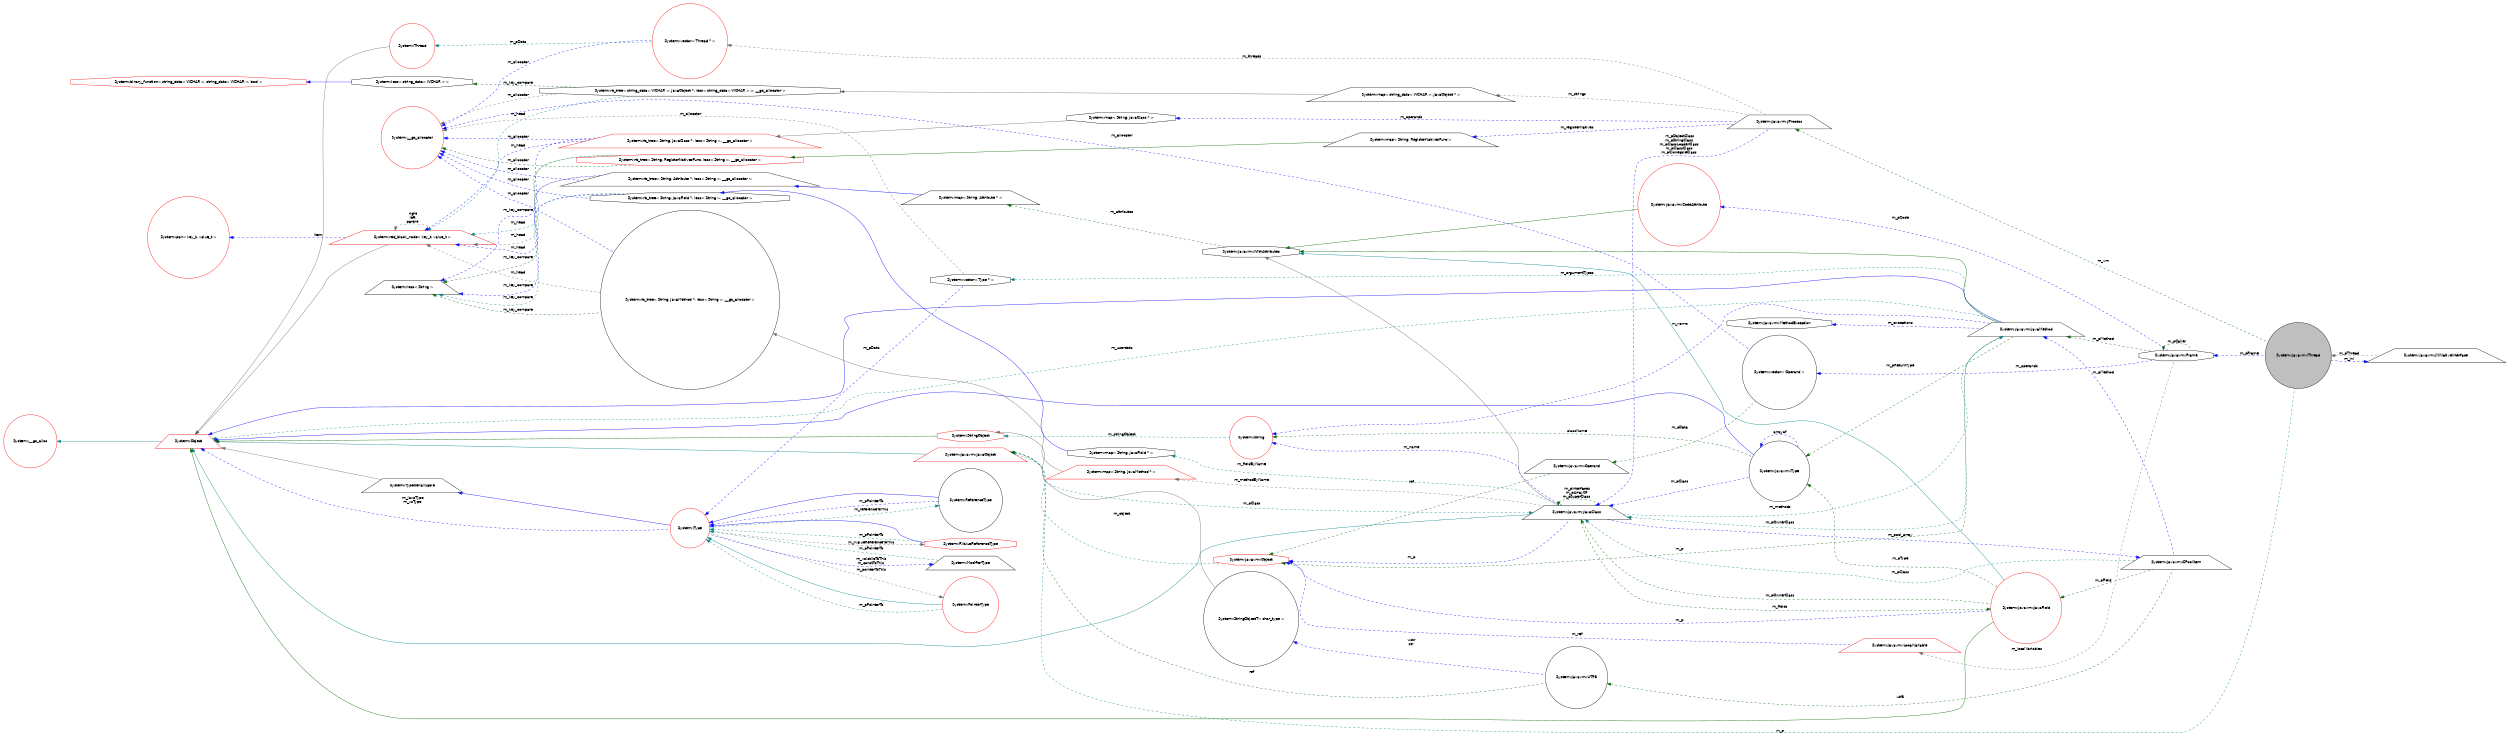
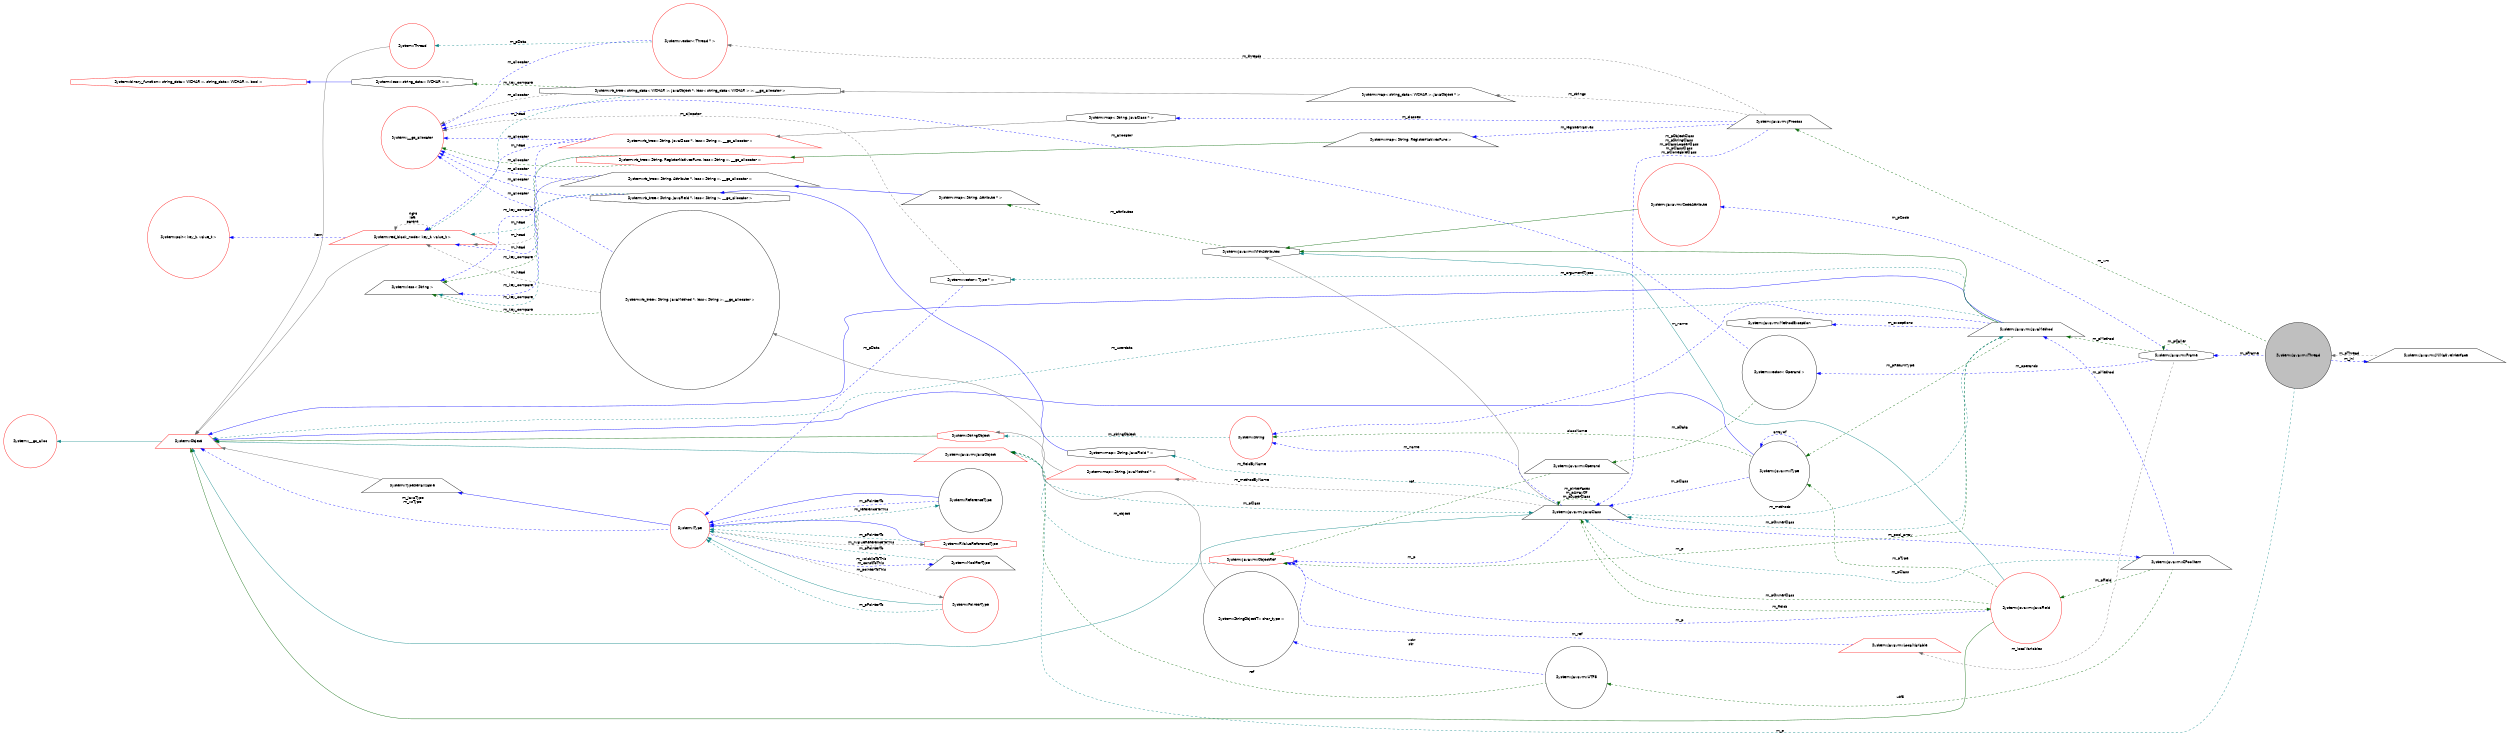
  digraph {
    rankdir=LR
    node [color=black fillcolor=white fontname=Helvetica fontsize=10 shape=trapezium style=filled]
    edge [color=blue dir=back fontname=Helvetica fontsize=10 labelfontname=Helvetica labelfontsize=10 style=dashed]
    n1 [fillcolor=grey75 fontcolor=black height=0.2 label="System::javavm::Thread" shape=circle width=0.4]
    n2 [height=0.2 label="System::javavm::JNINativeInterface" width=0.4]
    n3 [color=red height=0.2 label="System::javavm::JavaObject" width=0.4]
-   n4 [color=red height=0.2 label="System::javavm::Object" shape=octagon width=0.4]
+   n4 [color=red height=0.2 label="System::javavm::ObjectRef" shape=octagon width=0.4]
    n5 [height=0.2 label="System::javavm::UTF8" shape=circle width=0.4]
    n6 [height=0.2 label="System::javavm::JavaClass" width=0.4]
    n7 [height=0.2 label="System::javavm::JavaMethod" width=0.4]
    n8 [color=red height=0.2 label="System::javavm::JavaField" shape=circle width=0.4]
    n9 [color=red height=0.2 label="System::javavm::LocalVariable" width=0.4]
    n10 [height=0.2 label="System::javavm::Operand" width=0.4]
    n11 [height=0.2 label="System::javavm::CPoolItem" width=0.4]
    n12 [color=red height=0.2 label="System::Object" width=0.4]
    n13 [color=red height=0.2 label="System::red_black_node\< key_t, value_t \>" width=0.4]
    n14 [height=0.2 label="System::javavm::Type" shape=circle width=0.4]
    n15 [color=red height=0.2 label="System::StringObject" shape=octagon width=0.4]
    n16 [color=red height=0.2 label="System::Type" shape=circle width=0.4]
    n17 [height=0.2 label="System::TypeSerializable" width=0.4]
    n18 [color=red height=0.2 label="System::Thread" shape=circle width=0.4]
    n19 [height=0.2 label="System::javavm::JProcess" width=0.4]
    n20 [height=0.2 label="System::rb_tree\< String, Attribute *, less\< String \>, __gc_allocator \>" width=0.4]
    n21 [height=0.2 label="System::rb_tree\< String, JavaMethod *, less\< String \>, __gc_allocator \>" shape=circle width=0.4]
    n22 [height=0.2 label="System::rb_tree\< String, JavaField *, less\< String \>, __gc_allocator \>" shape=octagon width=0.4]
    n23 [height=0.2 label="System::rb_tree\< string_data\< WCHAR \>, JavaObject *, less\< string_data\< WCHAR \> \>, __gc_allocator \>" shape=octagon width=0.4]
    n24 [color=red height=0.2 label="System::rb_tree\< String, RegisterNativesFunc, less\< String \>, __gc_allocator \>" shape=octagon width=0.4]
    n25 [color=red height=0.2 label="System::rb_tree\< String, JavaClass *, less\< String \>, __gc_allocator \>" width=0.4]
    n26 [height=0.2 label="System::javavm::Frame" shape=octagon width=0.4]
    n27 [color=red height=0.2 label="System::String" shape=circle width=0.4]
    n28 [height=0.2 label="System::StringObjectT\< char_type \>" shape=circle width=0.4]
    n29 [height=0.2 label="System::vector\< Type * \>" shape=octagon width=0.4]
    n30 [color=red height=0.2 label="System::PointerType" shape=circle width=0.4]
    n31 [height=0.2 label="System::ReferenceType" shape=circle width=0.4]
    n32 [color=red height=0.2 label="System::RValueReferenceType" shape=octagon width=0.4]
    n33 [height=0.2 label="System::ModifierType" width=0.4]
    n34 [color=red height=0.2 label="System::vector\< Thread * \>" shape=circle width=0.4]
    n35 [color=red height=0.2 label="System::__gc_alloc" shape=circle width=0.4]
    n36 [height=0.2 label="System::javavm::WithAttributes" shape=octagon width=0.4]
    n37 [color=red height=0.2 label="System::javavm::CodeAttribute" shape=circle width=0.4]
    n38 [height=0.2 label="System::map\< String, Attribute * \>" width=0.4]
    n39 [color=red height=0.2 label="System::__gc_allocator" shape=circle width=0.4]
    n40 [height=0.2 label="System::vector\< Operand \>" shape=circle width=0.4]
    n41 [color=red height=0.2 label="System::map\< String, JavaMethod * \>" width=0.4]
    n42 [height=0.2 label="System::map\< String, JavaField * \>" shape=octagon width=0.4]
    n43 [height=0.2 label="System::map\< string_data\< WCHAR \>, JavaObject * \>" width=0.4]
    n44 [height=0.2 label="System::map\< String, RegisterNativesFunc \>" width=0.4]
    n45 [height=0.2 label="System::map\< String, JavaClass * \>" shape=octagon width=0.4]
    n46 [height=0.2 label="System::less\< String \>" width=0.4]
    n47 [color=red height=0.2 label="System::pair\< key_t, value_t \>" shape=circle width=0.4]
    n48 [height=0.2 label="System::javavm::MethodException" shape=octagon width=0.4]
    n49 [height=0.2 label="System::less\< string_data\< WCHAR \> \>" shape=octagon width=0.4]
    n50 [color=red height=0.2 label="System::binary_function\< string_data\< WCHAR \>, string_data\< WCHAR \>, bool \>" shape=octagon width=0.4]
    n1 -> n2 [color=gray40 label=" m_pThread"]
    n2 -> n1 [label=" m_jni"]
    n3 -> n1 [color=teal label=" m_p"]
    n3 -> n4 [color=teal label=" m_object"]
    n3 -> n5 [color=darkgreen label=" ref"]
    n4 -> n6 [label=" m_p"]
    n4 -> n7 [color=darkgreen label=" m_p"]
    n4 -> n8 [label=" m_p"]
    n4 -> n9 [label=" m_ref"]
    n4 -> n10 [color=darkgreen label=" ref"]
    n5 -> n11 [color=darkgreen label=" utf8"]
    n6 -> n3 [color=teal label=" m_pClass"]
    n6 -> n6 [color=darkgreen label=" m_pInterfaces\nm_pArrayOf\nm_pSuperClass"]
    n6 -> n7 [color=teal label=" m_pOwnerClass"]
    n6 -> n8 [color=darkgreen label=" m_pOwnerClass"]
    n6 -> n11 [color=teal label=" m_pClass"]
    n6 -> n14 [label=" m_pClass"]
    n6 -> n19 [label=" m_pObjectClass\nm_pStringClass\nm_pClassLoaderClass\nm_pClassClass\nm_pCloneableClass"]
    n7 -> n6 [color=teal label=" m_methods"]
    n7 -> n11 [label=" m_pMethod"]
    n7 -> n26 [color=darkgreen label=" m_pMethod"]
    n8 -> n6 [color=darkgreen label=" m_fields"]
    n8 -> n11 [color=darkgreen label=" m_pField"]
    n9 -> n26 [color=gray40 label=" m_localVariables"]
    n10 -> n40 [color=darkgreen label=" m_pData"]
    n11 -> n6 [label=" m_pool_array"]
    n12 -> n3 [color=teal style=solid]
    n12 -> n6 [color=teal style=solid]
    n12 -> n7 [style=solid]
    n12 -> n7 [color=teal label=" m_userdata"]
    n12 -> n8 [color=darkgreen style=solid]
    n12 -> n13 [color=gray40 style=solid]
    n12 -> n14 [style=solid]
    n12 -> n15 [color=darkgreen style=solid]
    n12 -> n16 [label=" m_javaType\nm_xsType"]
    n12 -> n17 [color=gray40 style=solid]
    n12 -> n18 [color=gray40 style=solid]
    n13 -> n13 [color=gray40 label=" right\nleft\nparent"]
    n13 -> n20 [color=gray40 label=" m_head"]
    n13 -> n21 [color=gray40 label=" m_head"]
    n13 -> n22 [label=" m_head"]
    n13 -> n23 [color=teal label=" m_head"]
    n13 -> n24 [color=teal label=" m_head"]
    n13 -> n25 [label=" m_head"]
    n14 -> n7 [color=darkgreen label=" m_pReturnType"]
    n14 -> n8 [color=darkgreen label=" m_pType"]
    n14 -> n14 [label=" arrayof"]
    n15 -> n27 [color=teal label=" m_stringObject"]
    n15 -> n28 [color=gray40 style=solid]
    n16 -> n29 [label=" m_pData"]
    n16 -> n30 [color=teal style=solid]
    n16 -> n30 [color=teal label=" m_pPointerTo"]
    n16 -> n31 [style=solid]
    n16 -> n31 [label=" m_pPointerTo"]
    n16 -> n32 [style=solid]
    n16 -> n32 [color=teal label=" m_pPointerTo"]
    n16 -> n33 [color=teal label=" m_pPointerTo"]
    n17 -> n16 [style=solid]
    n18 -> n34 [color=teal label=" m_pData"]
    n19 -> n1 [color=darkgreen label=" m_vm"]
    n20 -> n38 [style=solid]
    n21 -> n41 [color=gray40 style=solid]
    n22 -> n42 [style=solid]
    n23 -> n43 [color=gray40 style=solid]
    n24 -> n44 [color=darkgreen style=solid]
    n25 -> n45 [color=gray40 style=solid]
    n26 -> n1 [label=" m_pFrame"]
    n26 -> n26 [color=darkgreen label=" m_pCaller"]
    n27 -> n6 [label=" m_name"]
    n27 -> n7 [label=" m_name"]
    n27 -> n14 [color=darkgreen label=" className"]
    n28 -> n5 [label=" wstr\nstr"]
    n29 -> n7 [color=teal label=" m_argumentTypes"]
    n30 -> n16 [color=gray40 label=" m_pointerToThis"]
    n31 -> n16 [color=teal label=" m_referenceToThis"]
    n32 -> n16 [color=gray40 label=" m_rvalueReferenceToThis"]
    n33 -> n16 [label=" m_volatileToThis\nm_constToThis"]
    n34 -> n19 [color=gray40 label=" m_threads"]
    n35 -> n12 [color=teal style=solid]
    n36 -> n6 [color=gray40 style=solid]
    n36 -> n7 [color=darkgreen style=solid]
    n36 -> n8 [color=teal style=solid]
    n36 -> n37 [color=darkgreen style=solid]
    n37 -> n26 [label=" m_pCode"]
    n38 -> n36 [color=darkgreen label=" m_attributes"]
    n39 -> n20 [label=" m_allocator"]
    n39 -> n21 [label=" m_allocator"]
    n39 -> n22 [label=" m_allocator"]
    n39 -> n23 [color=gray40 label=" m_allocator"]
    n39 -> n24 [color=darkgreen label=" m_allocator"]
    n39 -> n25 [label=" m_allocator"]
    n39 -> n29 [color=gray40 label=" m_allocator"]
    n39 -> n34 [label=" m_allocator"]
    n39 -> n40 [label=" m_allocator"]
    n40 -> n26 [label=" m_operands"]
    n41 -> n6 [color=gray40 label=" m_methodByName"]
    n42 -> n6 [color=teal label=" m_fieldByName"]
    n43 -> n19 [color=gray40 label=" m_strings"]
    n44 -> n19 [label=" m_registerNatives"]
-   n45 -> n19 [label=" m_operands"]
+   n45 -> n19 [label=" m_classes"]
    n46 -> n20 [label=" m_key_compare"]
    n46 -> n21 [color=darkgreen label=" m_key_compare"]
    n46 -> n22 [color=teal label=" m_key_compare"]
    n46 -> n24 [color=darkgreen label=" m_key_compare"]
    n46 -> n25 [label=" m_key_compare"]
    n47 -> n13 [label=" item"]
    n48 -> n7 [label=" m_exceptions"]
    n49 -> n23 [color=darkgreen label=" m_key_compare"]
    n50 -> n49 [style=solid]
  }
